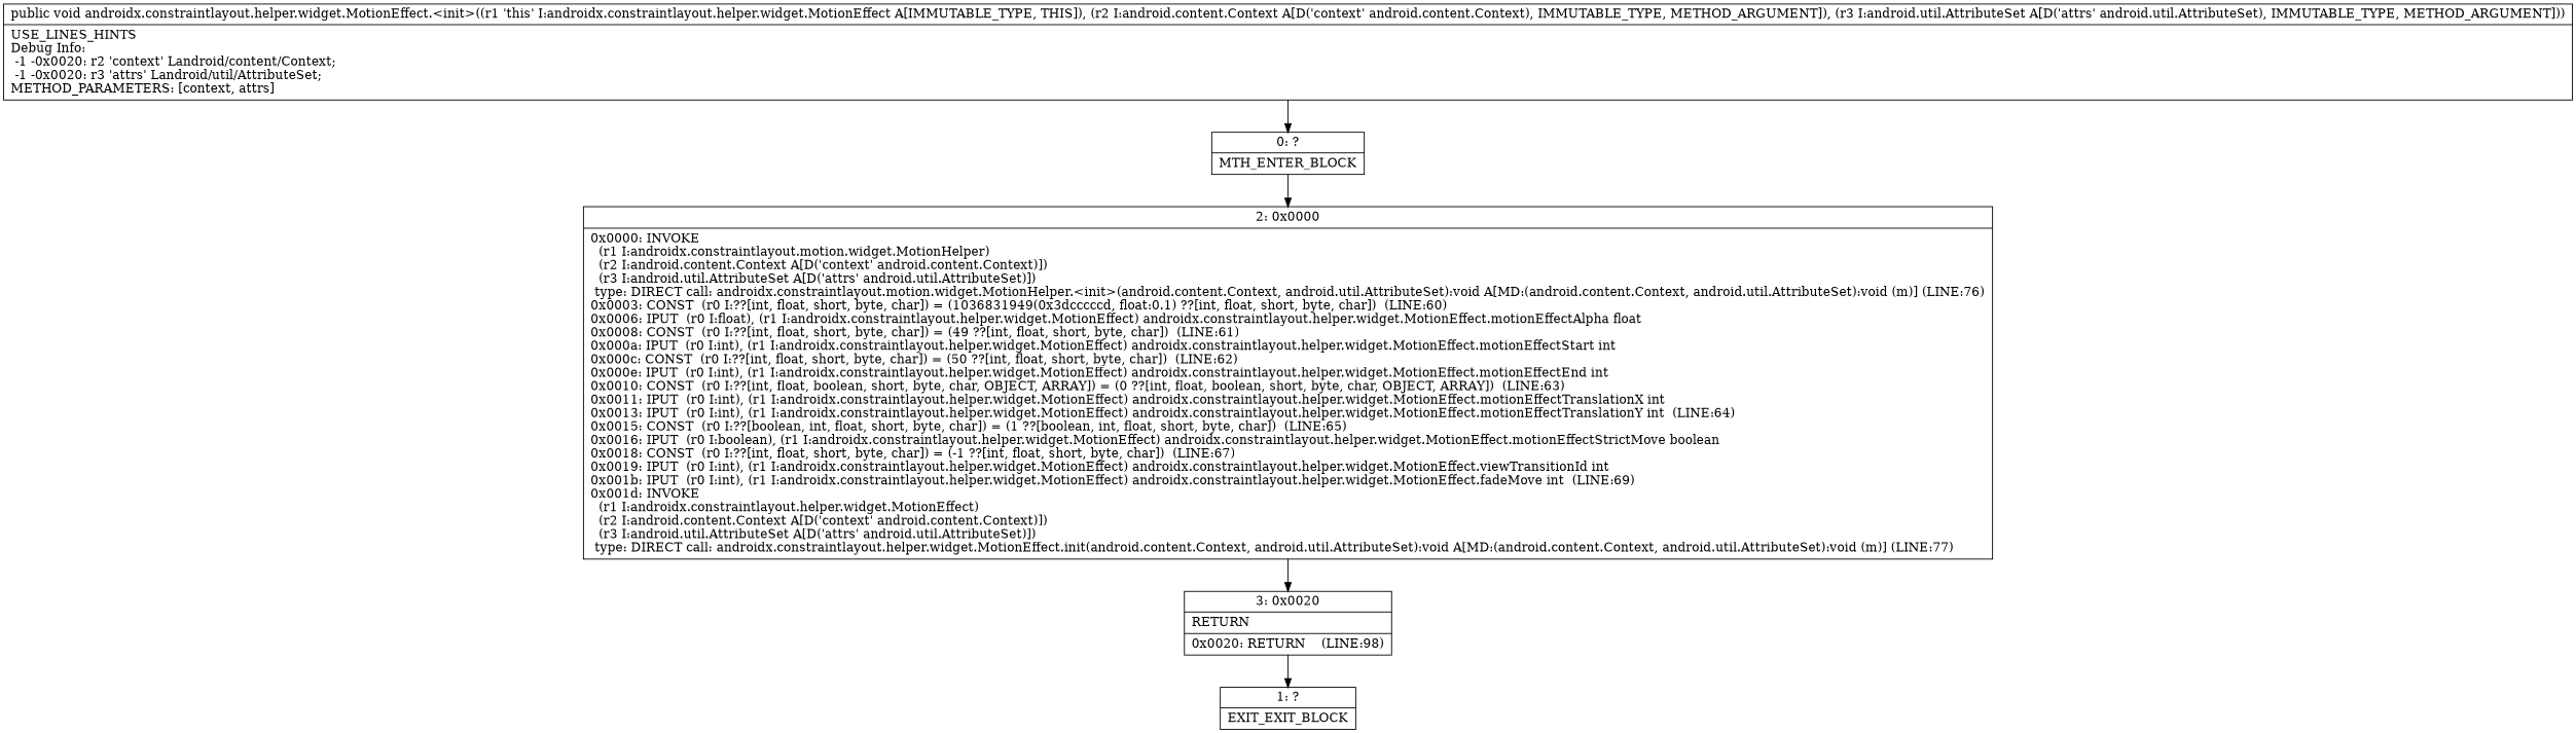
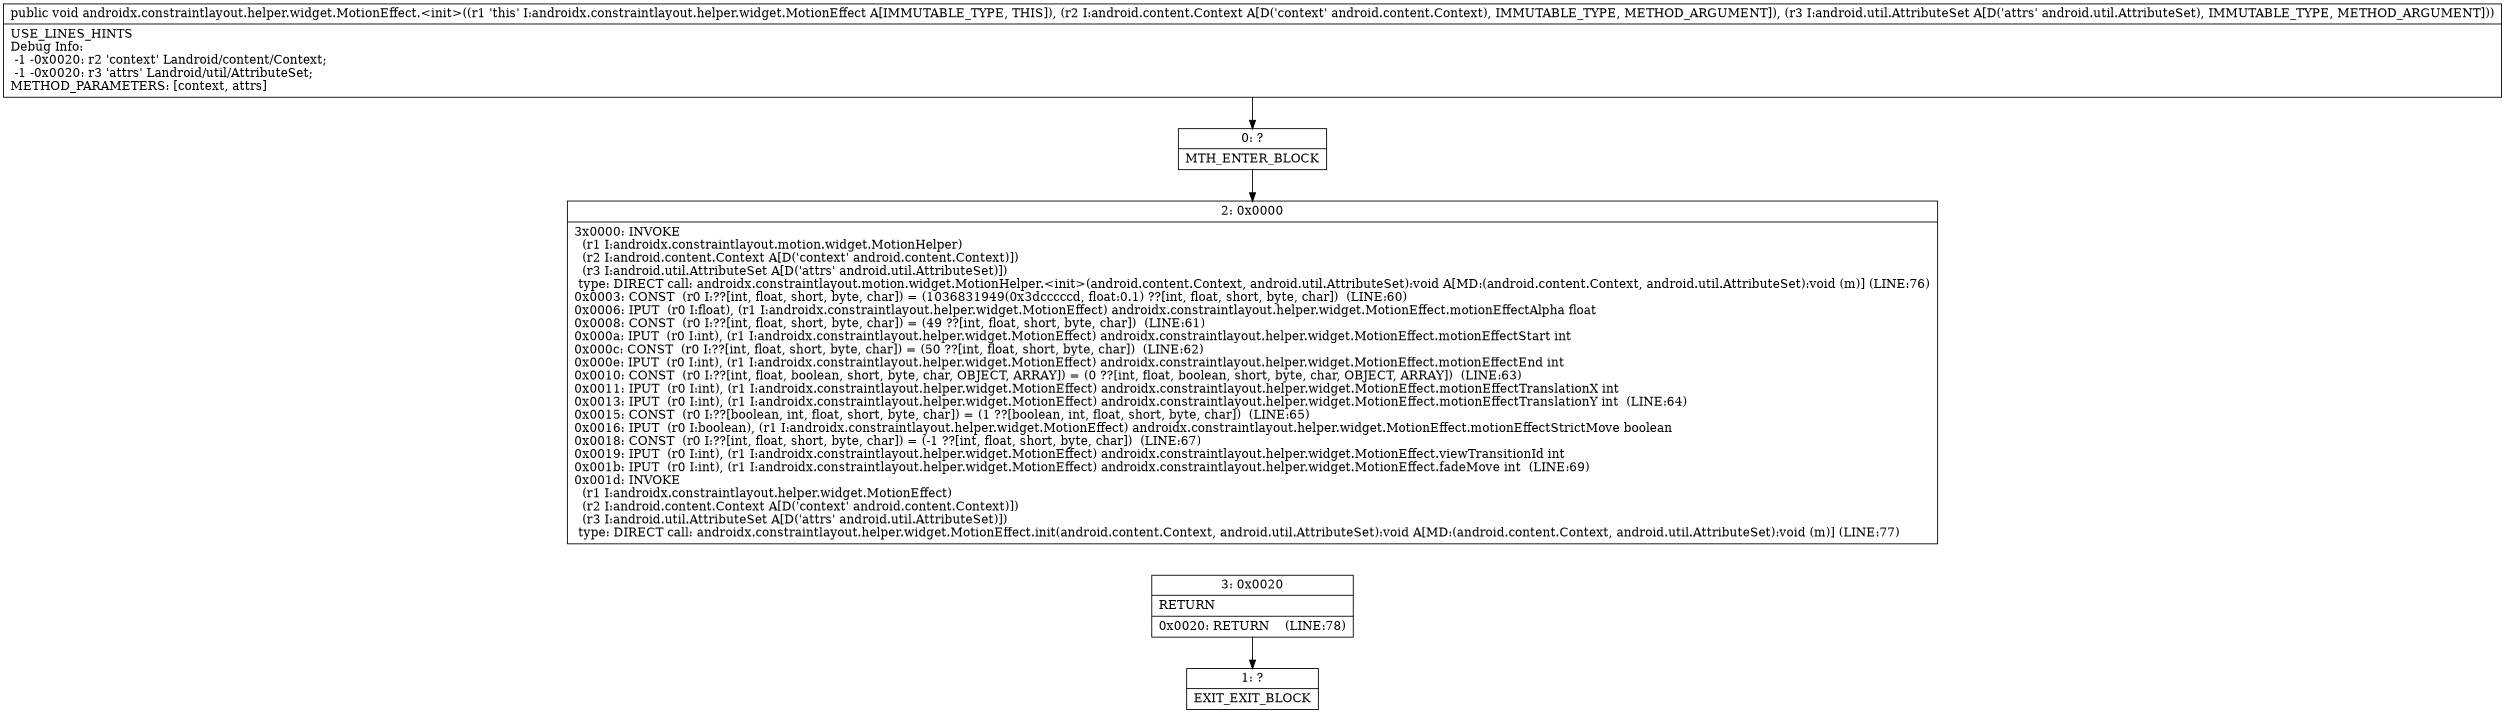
  digraph {
    node [shape=record]
    n1 [label="{0\:\ ?|MTH_ENTER_BLOCK\l}"]
-   n2 [label="{2\:\ 0x0000|0x0000: INVOKE  \l  (r1 I:androidx.constraintlayout.motion.widget.MotionHelper)\l  (r2 I:android.content.Context A[D('context' android.content.Context)])\l  (r3 I:android.util.AttributeSet A[D('attrs' android.util.AttributeSet)])\l type: DIRECT call: androidx.constraintlayout.motion.widget.MotionHelper.\<init\>(android.content.Context, android.util.AttributeSet):void A[MD:(android.content.Context, android.util.AttributeSet):void (m)] (LINE:76)\l0x0003: CONST  (r0 I:??[int, float, short, byte, char]) = (1036831949(0x3dcccccd, float:0.1) ??[int, float, short, byte, char])  (LINE:60)\l0x0006: IPUT  (r0 I:float), (r1 I:androidx.constraintlayout.helper.widget.MotionEffect) androidx.constraintlayout.helper.widget.MotionEffect.motionEffectAlpha float \l0x0008: CONST  (r0 I:??[int, float, short, byte, char]) = (49 ??[int, float, short, byte, char])  (LINE:61)\l0x000a: IPUT  (r0 I:int), (r1 I:androidx.constraintlayout.helper.widget.MotionEffect) androidx.constraintlayout.helper.widget.MotionEffect.motionEffectStart int \l0x000c: CONST  (r0 I:??[int, float, short, byte, char]) = (50 ??[int, float, short, byte, char])  (LINE:62)\l0x000e: IPUT  (r0 I:int), (r1 I:androidx.constraintlayout.helper.widget.MotionEffect) androidx.constraintlayout.helper.widget.MotionEffect.motionEffectEnd int \l0x0010: CONST  (r0 I:??[int, float, boolean, short, byte, char, OBJECT, ARRAY]) = (0 ??[int, float, boolean, short, byte, char, OBJECT, ARRAY])  (LINE:63)\l0x0011: IPUT  (r0 I:int), (r1 I:androidx.constraintlayout.helper.widget.MotionEffect) androidx.constraintlayout.helper.widget.MotionEffect.motionEffectTranslationX int \l0x0013: IPUT  (r0 I:int), (r1 I:androidx.constraintlayout.helper.widget.MotionEffect) androidx.constraintlayout.helper.widget.MotionEffect.motionEffectTranslationY int  (LINE:64)\l0x0015: CONST  (r0 I:??[boolean, int, float, short, byte, char]) = (1 ??[boolean, int, float, short, byte, char])  (LINE:65)\l0x0016: IPUT  (r0 I:boolean), (r1 I:androidx.constraintlayout.helper.widget.MotionEffect) androidx.constraintlayout.helper.widget.MotionEffect.motionEffectStrictMove boolean \l0x0018: CONST  (r0 I:??[int, float, short, byte, char]) = (\-1 ??[int, float, short, byte, char])  (LINE:67)\l0x0019: IPUT  (r0 I:int), (r1 I:androidx.constraintlayout.helper.widget.MotionEffect) androidx.constraintlayout.helper.widget.MotionEffect.viewTransitionId int \l0x001b: IPUT  (r0 I:int), (r1 I:androidx.constraintlayout.helper.widget.MotionEffect) androidx.constraintlayout.helper.widget.MotionEffect.fadeMove int  (LINE:69)\l0x001d: INVOKE  \l  (r1 I:androidx.constraintlayout.helper.widget.MotionEffect)\l  (r2 I:android.content.Context A[D('context' android.content.Context)])\l  (r3 I:android.util.AttributeSet A[D('attrs' android.util.AttributeSet)])\l type: DIRECT call: androidx.constraintlayout.helper.widget.MotionEffect.init(android.content.Context, android.util.AttributeSet):void A[MD:(android.content.Context, android.util.AttributeSet):void (m)] (LINE:77)\l}"]
-   n3 [label="{3\:\ 0x0020|RETURN\l|0x0020: RETURN    (LINE:98)\l}"]
+   n2 [label="{2\:\ 0x0000|3x0000: INVOKE  \l  (r1 I:androidx.constraintlayout.motion.widget.MotionHelper)\l  (r2 I:android.content.Context A[D('context' android.content.Context)])\l  (r3 I:android.util.AttributeSet A[D('attrs' android.util.AttributeSet)])\l type: DIRECT call: androidx.constraintlayout.motion.widget.MotionHelper.\<init\>(android.content.Context, android.util.AttributeSet):void A[MD:(android.content.Context, android.util.AttributeSet):void (m)] (LINE:76)\l0x0003: CONST  (r0 I:??[int, float, short, byte, char]) = (1036831949(0x3dcccccd, float:0.1) ??[int, float, short, byte, char])  (LINE:60)\l0x0006: IPUT  (r0 I:float), (r1 I:androidx.constraintlayout.helper.widget.MotionEffect) androidx.constraintlayout.helper.widget.MotionEffect.motionEffectAlpha float \l0x0008: CONST  (r0 I:??[int, float, short, byte, char]) = (49 ??[int, float, short, byte, char])  (LINE:61)\l0x000a: IPUT  (r0 I:int), (r1 I:androidx.constraintlayout.helper.widget.MotionEffect) androidx.constraintlayout.helper.widget.MotionEffect.motionEffectStart int \l0x000c: CONST  (r0 I:??[int, float, short, byte, char]) = (50 ??[int, float, short, byte, char])  (LINE:62)\l0x000e: IPUT  (r0 I:int), (r1 I:androidx.constraintlayout.helper.widget.MotionEffect) androidx.constraintlayout.helper.widget.MotionEffect.motionEffectEnd int \l0x0010: CONST  (r0 I:??[int, float, boolean, short, byte, char, OBJECT, ARRAY]) = (0 ??[int, float, boolean, short, byte, char, OBJECT, ARRAY])  (LINE:63)\l0x0011: IPUT  (r0 I:int), (r1 I:androidx.constraintlayout.helper.widget.MotionEffect) androidx.constraintlayout.helper.widget.MotionEffect.motionEffectTranslationX int \l0x0013: IPUT  (r0 I:int), (r1 I:androidx.constraintlayout.helper.widget.MotionEffect) androidx.constraintlayout.helper.widget.MotionEffect.motionEffectTranslationY int  (LINE:64)\l0x0015: CONST  (r0 I:??[boolean, int, float, short, byte, char]) = (1 ??[boolean, int, float, short, byte, char])  (LINE:65)\l0x0016: IPUT  (r0 I:boolean), (r1 I:androidx.constraintlayout.helper.widget.MotionEffect) androidx.constraintlayout.helper.widget.MotionEffect.motionEffectStrictMove boolean \l0x0018: CONST  (r0 I:??[int, float, short, byte, char]) = (\-1 ??[int, float, short, byte, char])  (LINE:67)\l0x0019: IPUT  (r0 I:int), (r1 I:androidx.constraintlayout.helper.widget.MotionEffect) androidx.constraintlayout.helper.widget.MotionEffect.viewTransitionId int \l0x001b: IPUT  (r0 I:int), (r1 I:androidx.constraintlayout.helper.widget.MotionEffect) androidx.constraintlayout.helper.widget.MotionEffect.fadeMove int  (LINE:69)\l0x001d: INVOKE  \l  (r1 I:androidx.constraintlayout.helper.widget.MotionEffect)\l  (r2 I:android.content.Context A[D('context' android.content.Context)])\l  (r3 I:android.util.AttributeSet A[D('attrs' android.util.AttributeSet)])\l type: DIRECT call: androidx.constraintlayout.helper.widget.MotionEffect.init(android.content.Context, android.util.AttributeSet):void A[MD:(android.content.Context, android.util.AttributeSet):void (m)] (LINE:77)\l}"]
+   n3 [label="{3\:\ 0x0020|RETURN\l|0x0020: RETURN    (LINE:78)\l}"]
    n4 [label="{1\:\ ?|EXIT_EXIT_BLOCK\l}"]
    n5 [label="{public void androidx.constraintlayout.helper.widget.MotionEffect.\<init\>((r1 'this' I:androidx.constraintlayout.helper.widget.MotionEffect A[IMMUTABLE_TYPE, THIS]), (r2 I:android.content.Context A[D('context' android.content.Context), IMMUTABLE_TYPE, METHOD_ARGUMENT]), (r3 I:android.util.AttributeSet A[D('attrs' android.util.AttributeSet), IMMUTABLE_TYPE, METHOD_ARGUMENT]))  | USE_LINES_HINTS\lDebug Info:\l  \-1 \-0x0020: r2 'context' Landroid\/content\/Context;\l  \-1 \-0x0020: r3 'attrs' Landroid\/util\/AttributeSet;\lMETHOD_PARAMETERS: [context, attrs]\l}"]
    n1 -> n2
-   n2 -> n3
    n3 -> n4
    n5 -> n1
  }
